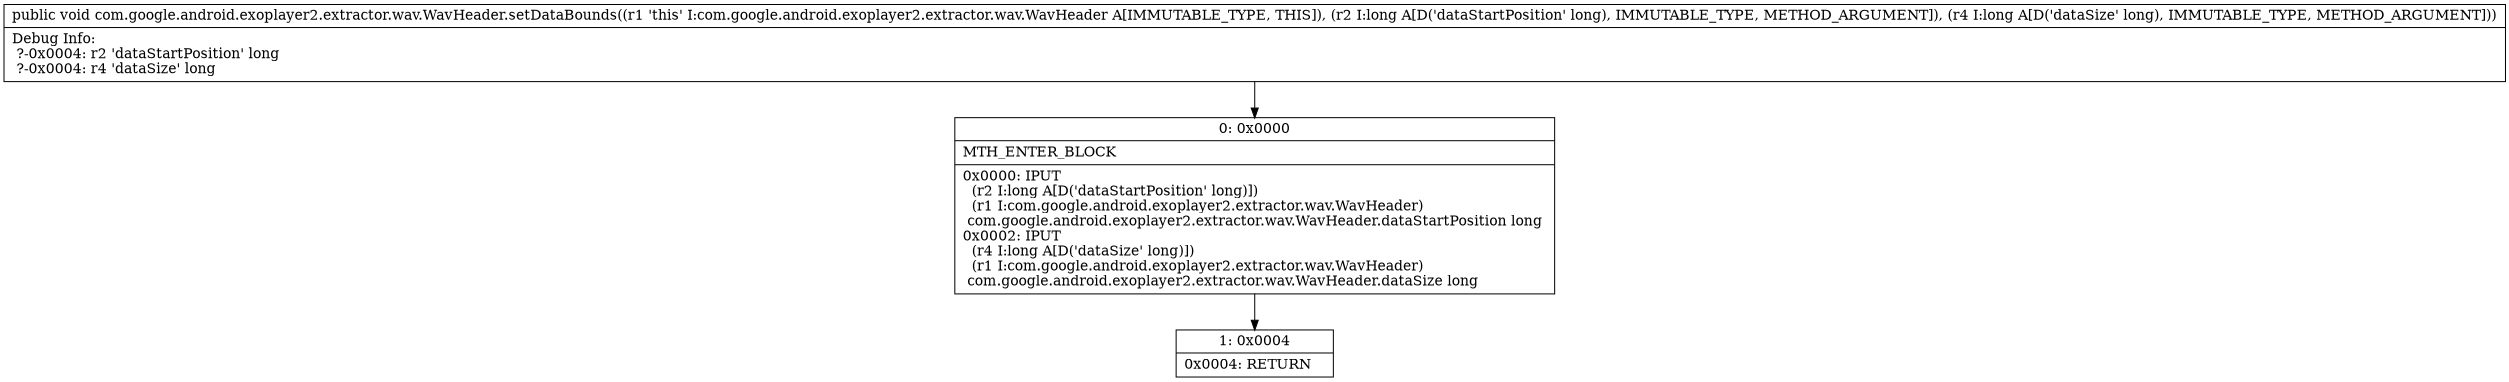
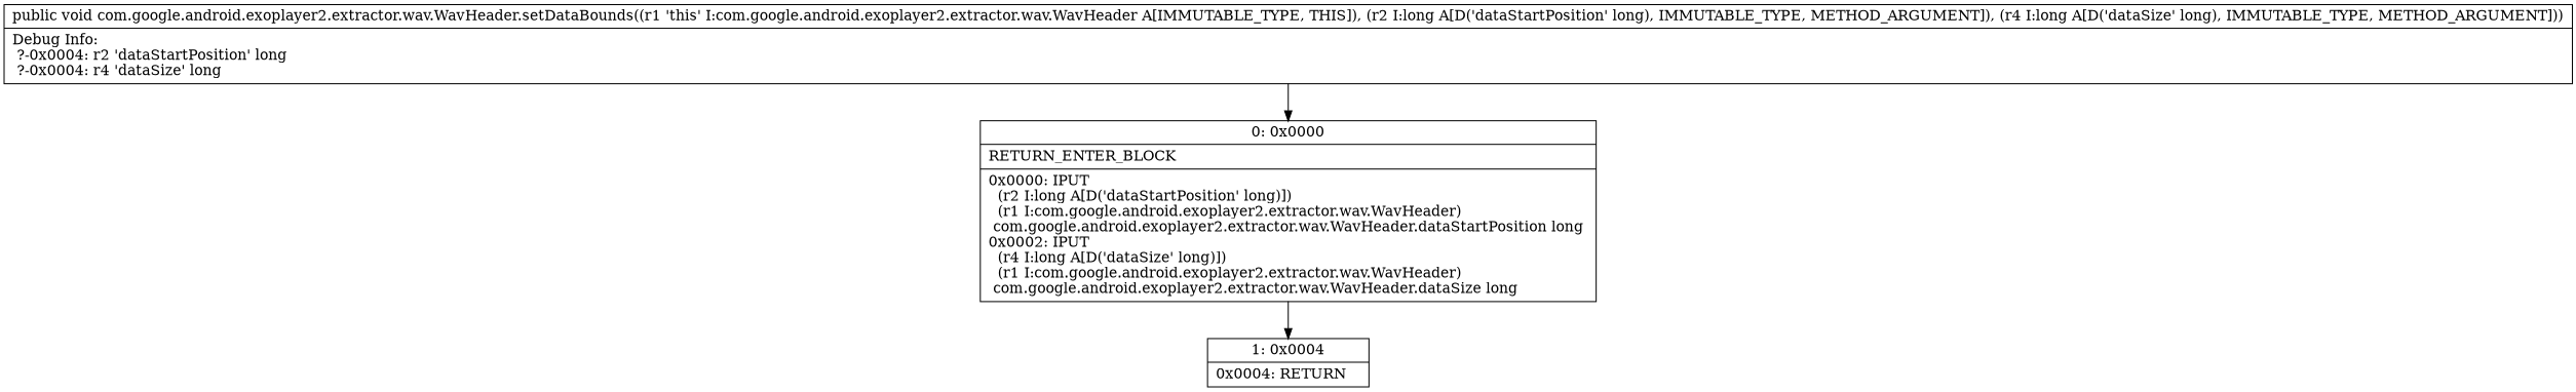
  digraph {
    node [shape=record]
-   n1 [label="{0\:\ 0x0000|MTH_ENTER_BLOCK\l|0x0000: IPUT  \l  (r2 I:long A[D('dataStartPosition' long)])\l  (r1 I:com.google.android.exoplayer2.extractor.wav.WavHeader)\l com.google.android.exoplayer2.extractor.wav.WavHeader.dataStartPosition long \l0x0002: IPUT  \l  (r4 I:long A[D('dataSize' long)])\l  (r1 I:com.google.android.exoplayer2.extractor.wav.WavHeader)\l com.google.android.exoplayer2.extractor.wav.WavHeader.dataSize long \l}"]
+   n1 [label="{0\:\ 0x0000|RETURN_ENTER_BLOCK\l|0x0000: IPUT  \l  (r2 I:long A[D('dataStartPosition' long)])\l  (r1 I:com.google.android.exoplayer2.extractor.wav.WavHeader)\l com.google.android.exoplayer2.extractor.wav.WavHeader.dataStartPosition long \l0x0002: IPUT  \l  (r4 I:long A[D('dataSize' long)])\l  (r1 I:com.google.android.exoplayer2.extractor.wav.WavHeader)\l com.google.android.exoplayer2.extractor.wav.WavHeader.dataSize long \l}"]
    n2 [label="{1\:\ 0x0004|0x0004: RETURN   \l}"]
    n3 [label="{public void com.google.android.exoplayer2.extractor.wav.WavHeader.setDataBounds((r1 'this' I:com.google.android.exoplayer2.extractor.wav.WavHeader A[IMMUTABLE_TYPE, THIS]), (r2 I:long A[D('dataStartPosition' long), IMMUTABLE_TYPE, METHOD_ARGUMENT]), (r4 I:long A[D('dataSize' long), IMMUTABLE_TYPE, METHOD_ARGUMENT]))  | Debug Info:\l  ?\-0x0004: r2 'dataStartPosition' long\l  ?\-0x0004: r4 'dataSize' long\l}"]
    n1 -> n2
    n3 -> n1
  }
